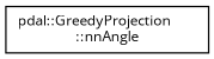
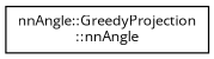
  digraph {
    rankdir=TB
    fontname="Open Sans"
-   n1 [color=black fillcolor=white fontname="Open Sans" fontsize=10 height=0.2 label="pdal::GreedyProjection\l::nnAngle" shape=record style=filled width=0.4]
+   n1 [color=black fillcolor=white fontname="Open Sans" fontsize=10 height=0.2 label="nnAngle::GreedyProjection\l::nnAngle" shape=record style=filled width=0.4]
  }
